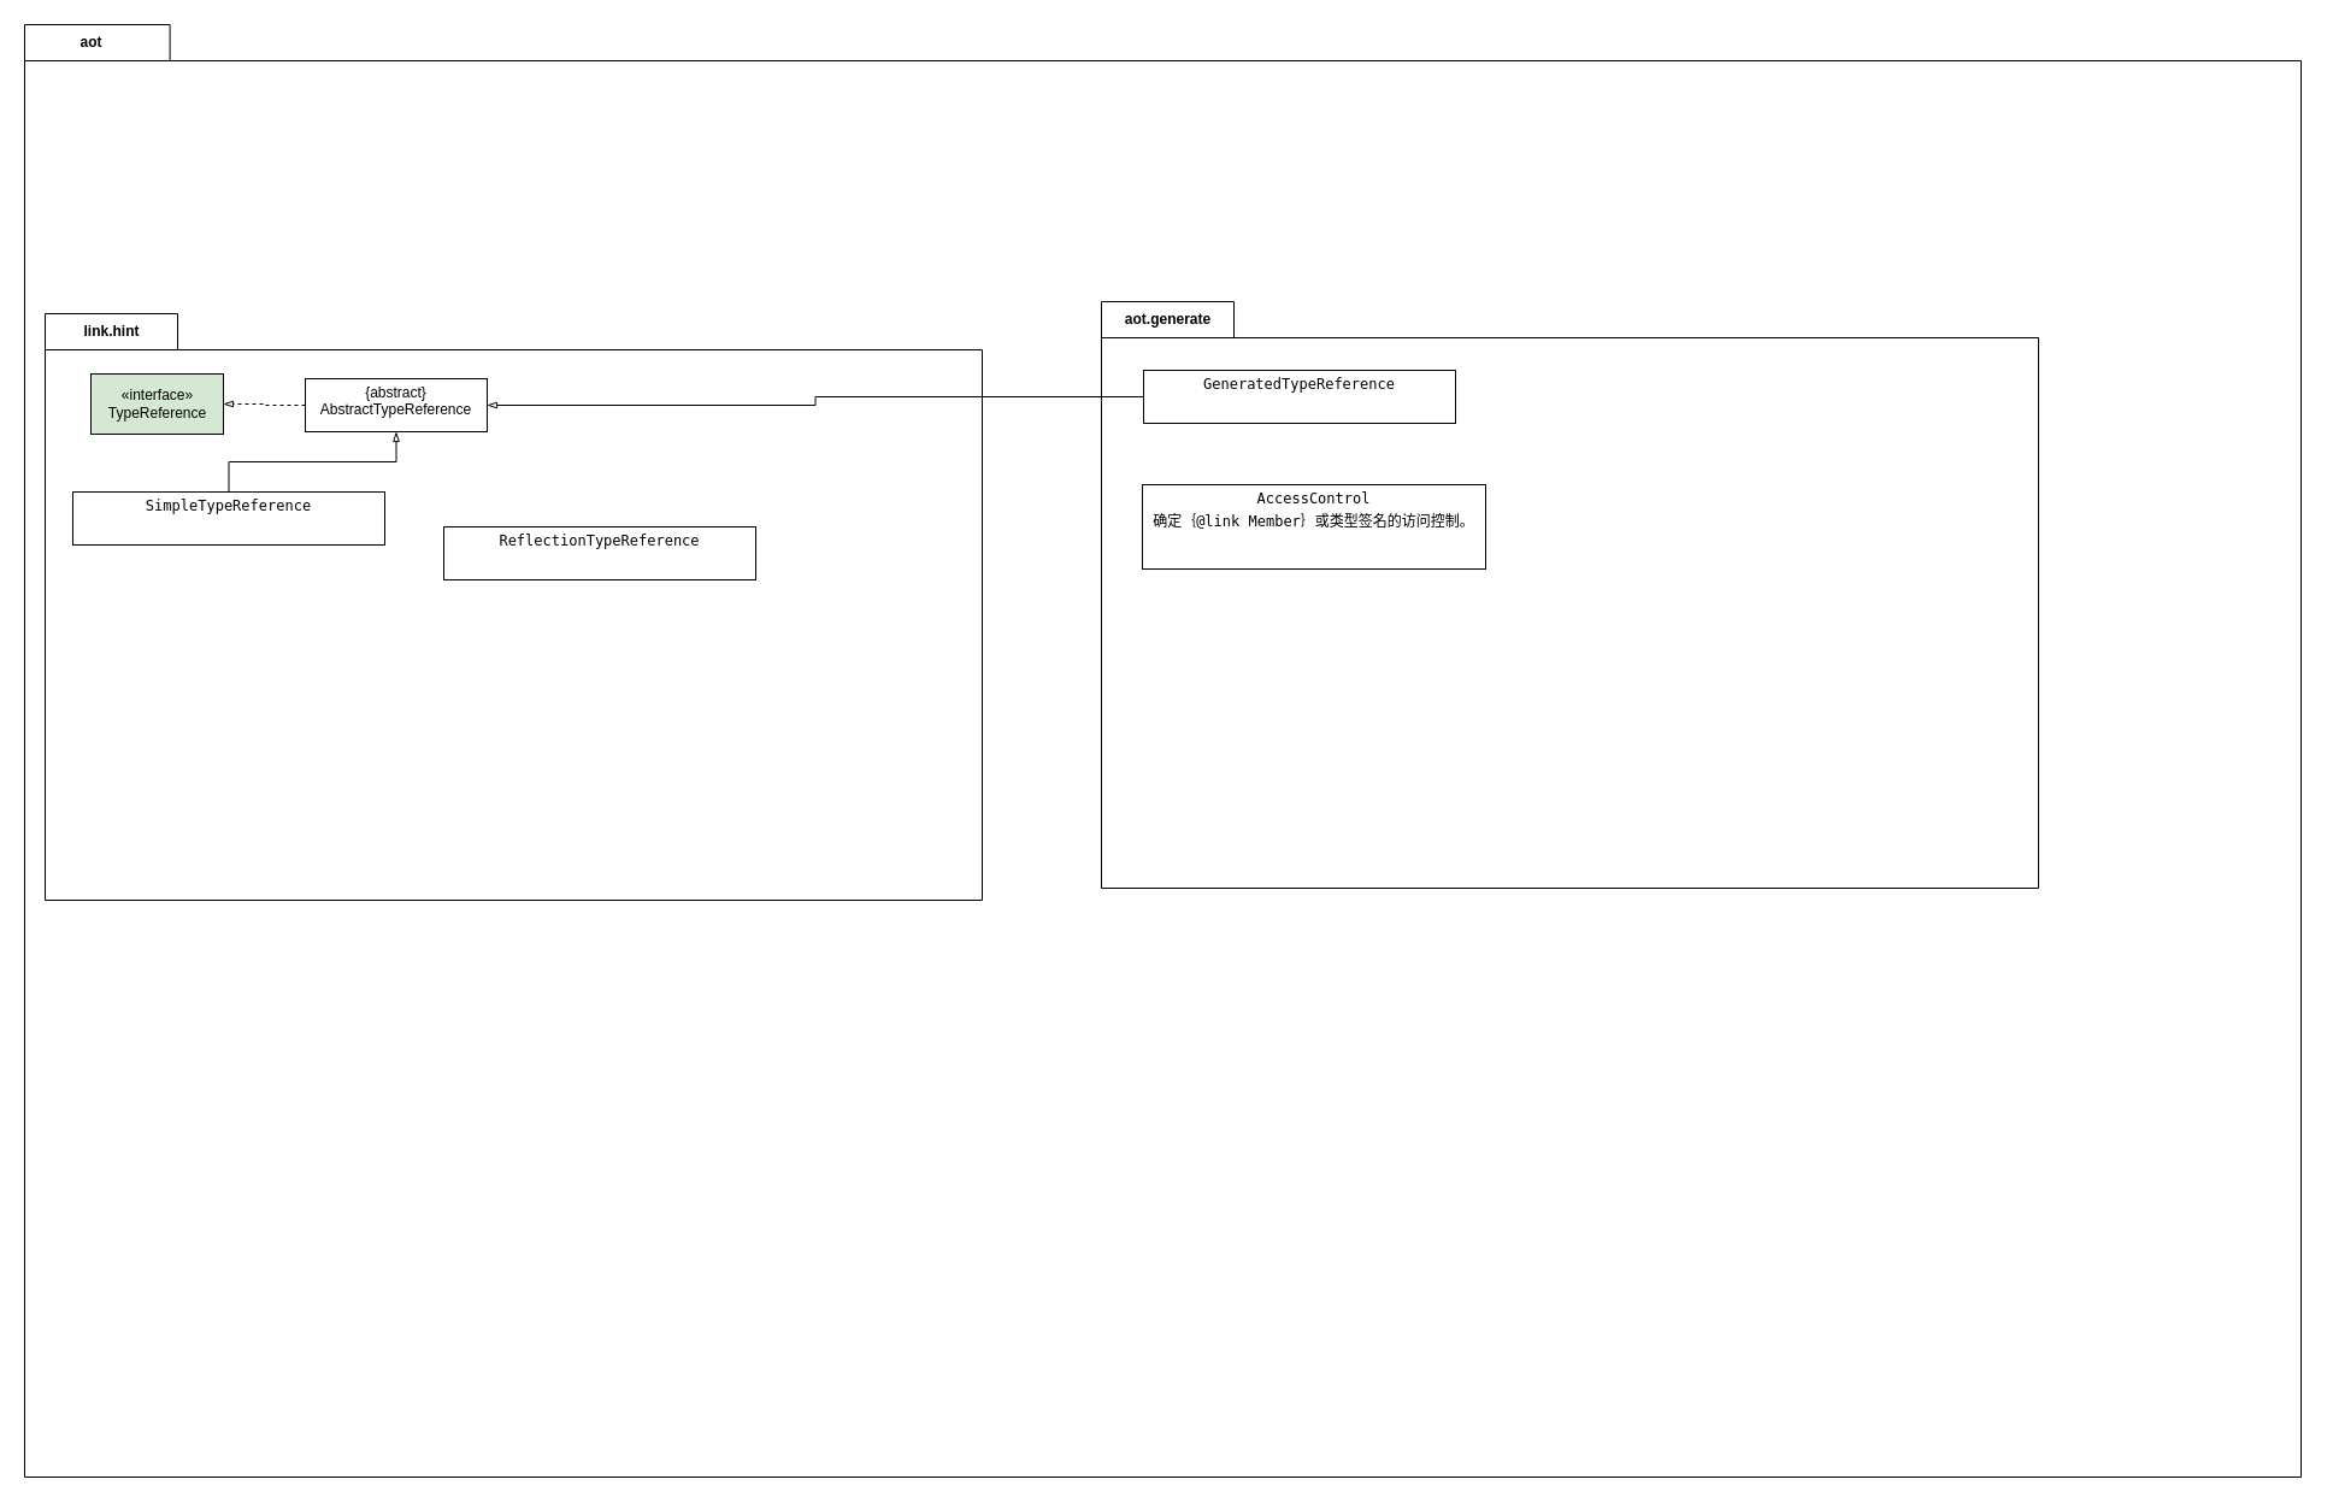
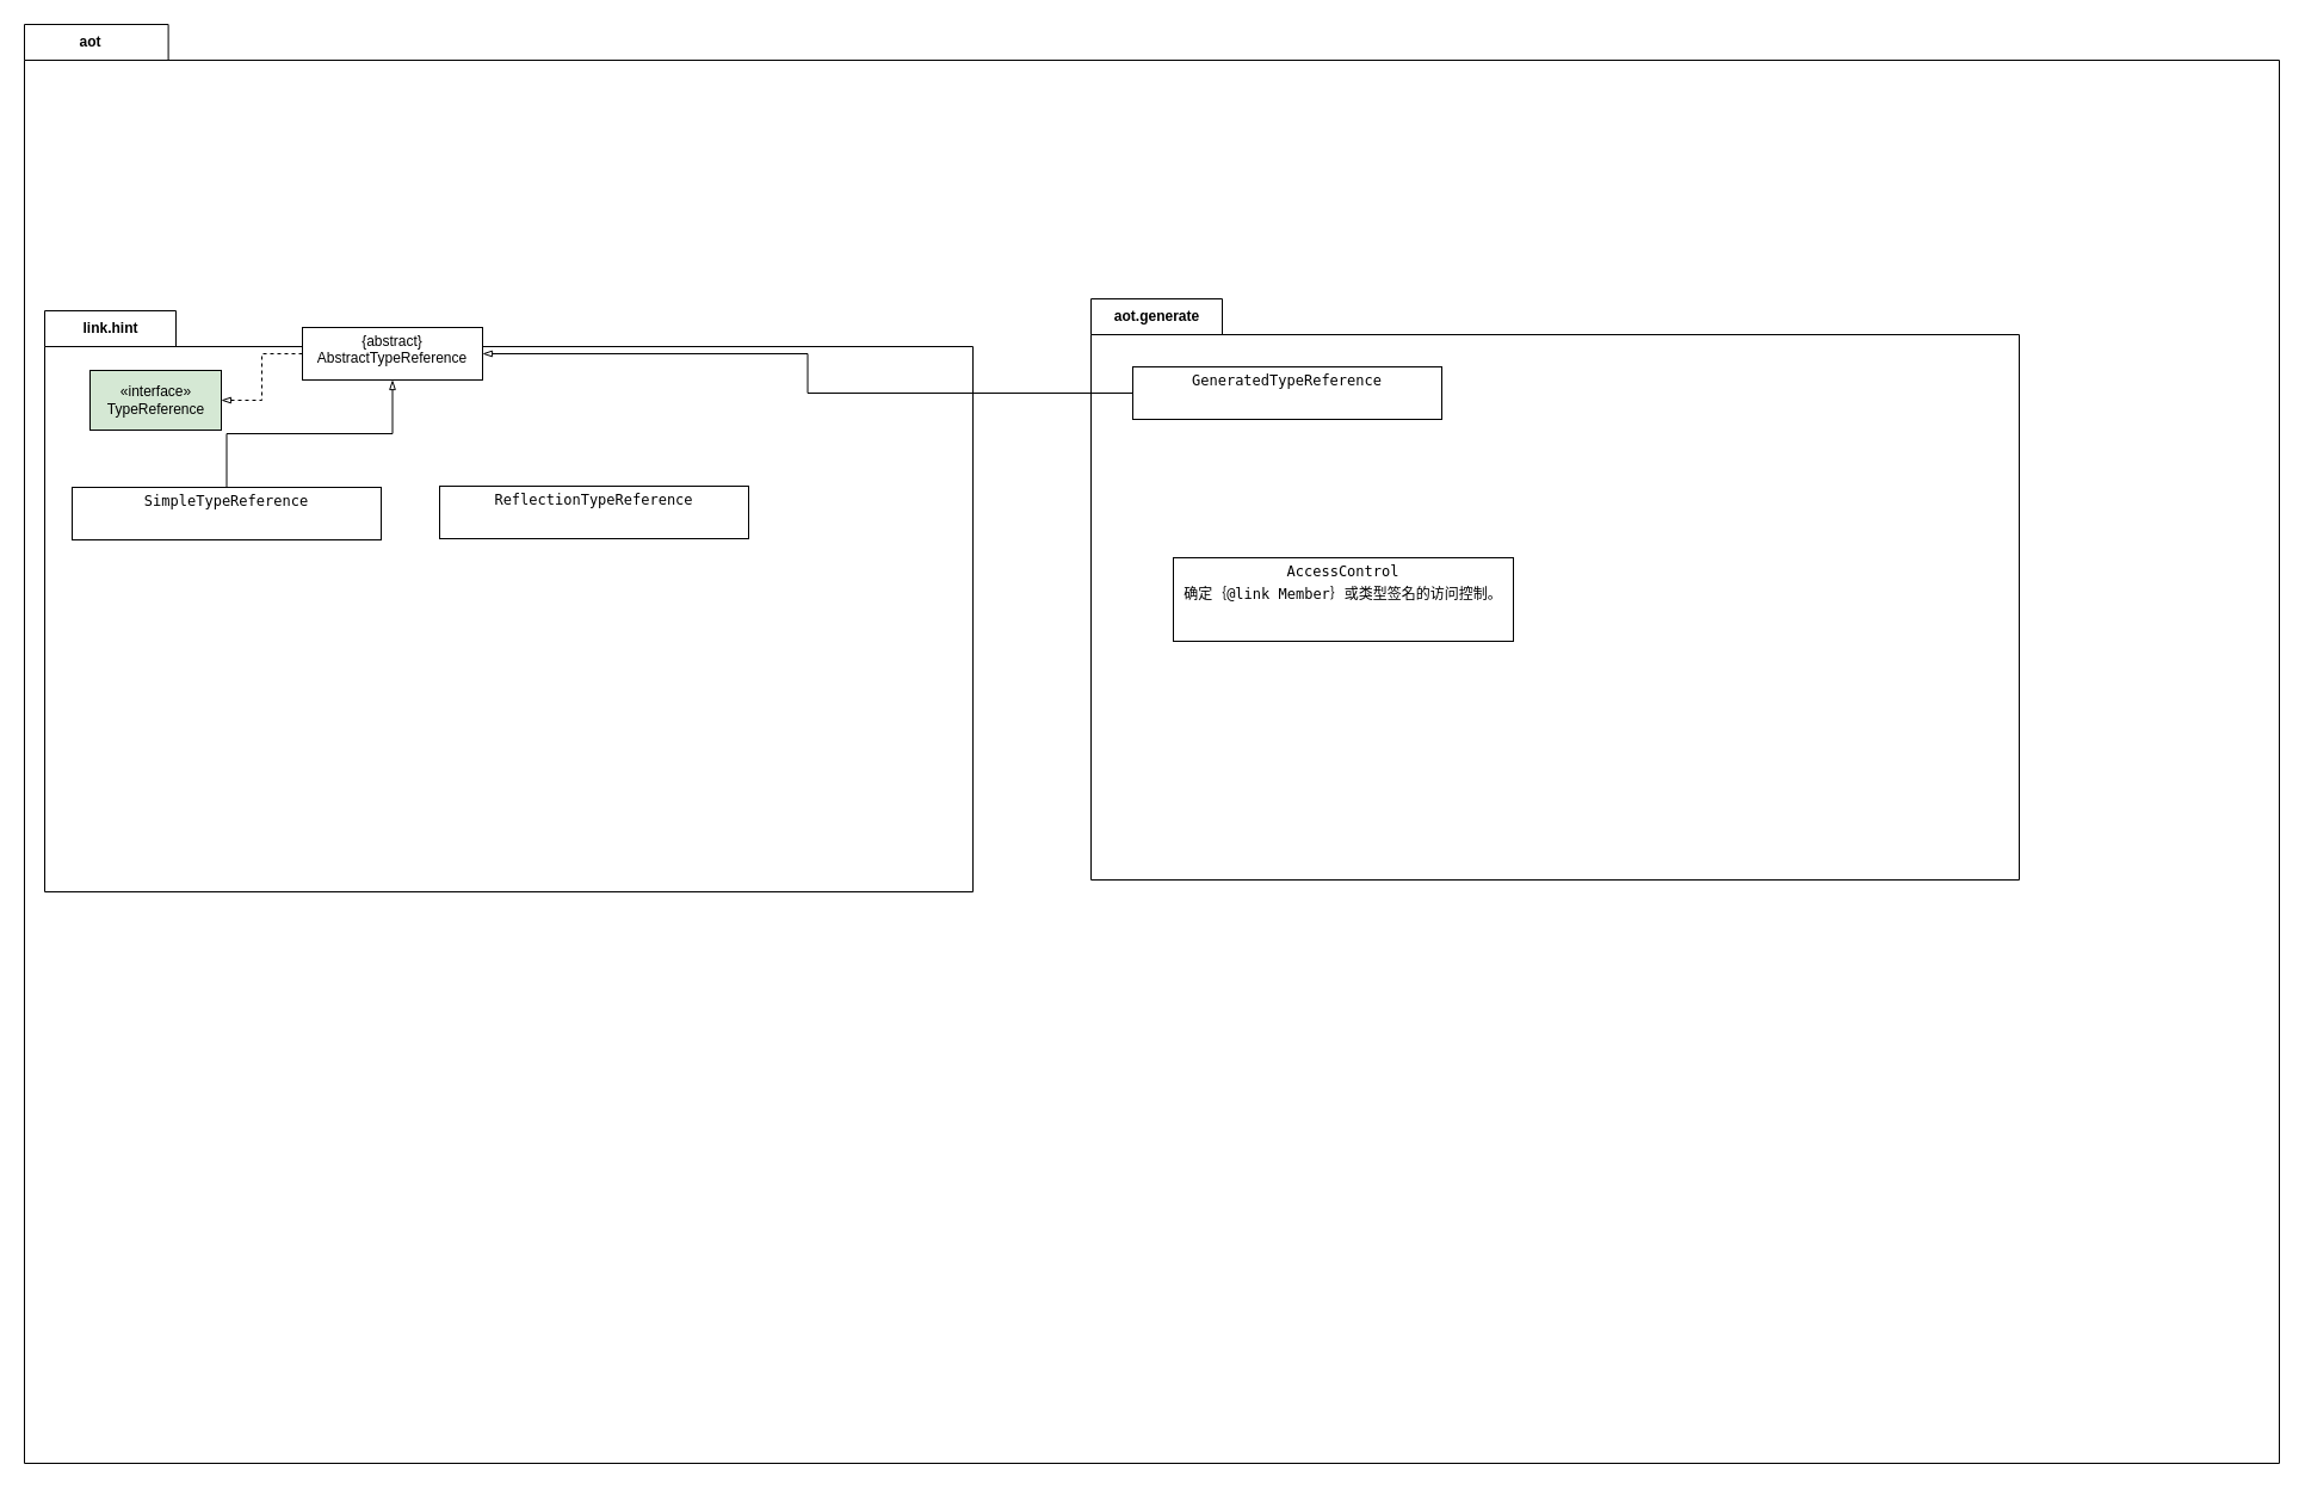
  <mxCell id="0" />
  <mxCell id="1" parent="0" />
  <mxCell id="2" value="aot" style="shape=folder;fontStyle=1;tabWidth=110;tabHeight=30;tabPosition=left;html=1;boundedLbl=1;labelInHeader=1;container=1;collapsible=0;" vertex="1" parent="1"><mxGeometry y="20" width="1890" height="1206" as="geometry" x="20" /></mxCell>
  <mxCell id="3" value="Text" style="html=1;strokeColor=none;resizeWidth=1;resizeHeight=1;fillColor=none;part=1;connectable=0;allowArrows=0;deletable=0;" vertex="1" parent="2"><mxGeometry width="1890" height="844.2" relative="1" as="geometry"><mxPoint y="30" as="offset" /></mxGeometry></mxCell>
  <mxCell id="4" value="link.hint" style="shape=folder;fontStyle=1;tabWidth=110;tabHeight=30;tabPosition=left;html=1;boundedLbl=1;labelInHeader=1;container=1;collapsible=0;" parent="1" vertex="1"><mxGeometry x="37" y="260" width="778" height="487" as="geometry" /></mxCell>
  <mxCell id="5" value="" style="html=1;strokeColor=none;resizeWidth=1;resizeHeight=1;fillColor=none;part=1;connectable=0;allowArrows=0;deletable=0;" parent="4" vertex="1"><mxGeometry width="778" height="340.9" relative="1" as="geometry"><mxPoint y="30" as="offset" /></mxGeometry></mxCell>
  <mxCell id="6" value="«interface»&lt;br&gt;TypeReference" style="html=1;fillColor=#d5e8d4;" parent="4" vertex="1"><mxGeometry x="38" y="50" width="110" height="50" as="geometry" /></mxCell>
  <mxCell id="7" style="edgeStyle=orthogonalEdgeStyle;rounded=0;orthogonalLoop=1;jettySize=auto;html=1;dashed=1;endArrow=blockThin;endFill=0;" parent="4" source="8" target="6" edge="1"><mxGeometry relative="1" as="geometry" /></mxCell>
- <mxCell id="8" value="&lt;p style=&quot;margin:5px;&quot;&gt;{abstract}&lt;br&gt;AbstractTypeReference&lt;/p&gt;" style="shape=rect;html=1;overflow=fill;whiteSpace=wrap;align=center;" parent="4" vertex="1"><mxGeometry x="216" y="54" width="151" height="44" as="geometry" /></mxCell>
+ <mxCell id="8" value="&lt;p style=&quot;margin:5px;&quot;&gt;{abstract}&lt;br&gt;AbstractTypeReference&lt;/p&gt;" style="shape=rect;html=1;overflow=fill;whiteSpace=wrap;align=center;" parent="4" vertex="1"><mxGeometry x="216" y="14" width="151" height="44" as="geometry" /></mxCell>
  <mxCell id="9" style="edgeStyle=orthogonalEdgeStyle;rounded=0;orthogonalLoop=1;jettySize=auto;html=1;fontSize=12;fontColor=#000000;endArrow=blockThin;endFill=0;" parent="4" source="10" target="8" edge="1"><mxGeometry relative="1" as="geometry" /></mxCell>
  <mxCell id="10" value="&lt;p style=&quot;margin:5px;&quot;&gt;&lt;span style=&quot;background-color: rgb(255, 255, 255); font-family: &amp;quot;JetBrains Mono&amp;quot;, monospace;&quot;&gt;SimpleTypeReference&lt;/span&gt;&lt;br&gt;&lt;/p&gt;" style="shape=rect;html=1;overflow=fill;whiteSpace=wrap;align=center;" parent="4" vertex="1"><mxGeometry x="23" y="148" width="259" height="44" as="geometry" /></mxCell>
- <mxCell id="11" value="&lt;p style=&quot;margin:5px;&quot;&gt;&lt;span style=&quot;background-color: rgb(255, 255, 255); font-family: &amp;quot;JetBrains Mono&amp;quot;, monospace;&quot;&gt;ReflectionTypeReference&lt;/span&gt;&lt;br&gt;&lt;/p&gt;" style="shape=rect;html=1;overflow=fill;whiteSpace=wrap;align=center;" parent="4" vertex="1"><mxGeometry x="331" y="177" width="259" height="44" as="geometry" /></mxCell>
+ <mxCell id="11" value="&lt;p style=&quot;margin:5px;&quot;&gt;&lt;span style=&quot;background-color: rgb(255, 255, 255); font-family: &amp;quot;JetBrains Mono&amp;quot;, monospace;&quot;&gt;ReflectionTypeReference&lt;/span&gt;&lt;br&gt;&lt;/p&gt;" style="shape=rect;html=1;overflow=fill;whiteSpace=wrap;align=center;" parent="4" vertex="1"><mxGeometry x="331" y="147" width="259" height="44" as="geometry" /></mxCell>
  <mxCell id="12" value="aot.generate" style="shape=folder;fontStyle=1;tabWidth=110;tabHeight=30;tabPosition=left;html=1;boundedLbl=1;labelInHeader=1;container=1;collapsible=0;" parent="1" vertex="1"><mxGeometry x="914" y="250" width="778" height="487" as="geometry" /></mxCell>
  <mxCell id="13" value="" style="html=1;strokeColor=none;resizeWidth=1;resizeHeight=1;fillColor=none;part=1;connectable=0;allowArrows=0;deletable=0;" parent="12" vertex="1"><mxGeometry width="778" height="340.9" relative="1" as="geometry"><mxPoint y="30" as="offset" /></mxGeometry></mxCell>
  <mxCell id="14" value="&lt;p style=&quot;margin:5px;&quot;&gt;&lt;span style=&quot;background-color: rgb(255, 255, 255); font-family: &amp;quot;JetBrains Mono&amp;quot;, monospace;&quot;&gt;GeneratedTypeReference&lt;/span&gt;&lt;/p&gt;" style="shape=rect;html=1;overflow=fill;whiteSpace=wrap;align=center;" parent="12" vertex="1"><mxGeometry x="35" y="57" width="259" height="44" as="geometry" /></mxCell>
- <mxCell id="15" value="&lt;p style=&quot;margin:5px;&quot;&gt;&lt;font face=&quot;JetBrains Mono, monospace&quot;&gt;&lt;span style=&quot;background-color: rgb(255, 255, 255);&quot;&gt;AccessControl&lt;/span&gt;&lt;/font&gt;&lt;/p&gt;&lt;p style=&quot;margin:5px;&quot;&gt;&lt;font face=&quot;JetBrains Mono, monospace&quot;&gt;&lt;span style=&quot;background-color: rgb(255, 255, 255);&quot;&gt;确定｛@link Member｝或类型签名的访问控制。&lt;br&gt;&lt;/span&gt;&lt;/font&gt;&lt;/p&gt;" style="shape=rect;html=1;overflow=fill;whiteSpace=wrap;align=center;" vertex="1" parent="12"><mxGeometry x="34" y="152" width="285" height="70" as="geometry" /></mxCell>
+ <mxCell id="15" value="&lt;p style=&quot;margin:5px;&quot;&gt;&lt;font face=&quot;JetBrains Mono, monospace&quot;&gt;&lt;span style=&quot;background-color: rgb(255, 255, 255);&quot;&gt;AccessControl&lt;/span&gt;&lt;/font&gt;&lt;/p&gt;&lt;p style=&quot;margin:5px;&quot;&gt;&lt;font face=&quot;JetBrains Mono, monospace&quot;&gt;&lt;span style=&quot;background-color: rgb(255, 255, 255);&quot;&gt;确定｛@link Member｝或类型签名的访问控制。&lt;br&gt;&lt;/span&gt;&lt;/font&gt;&lt;/p&gt;" style="shape=rect;html=1;overflow=fill;whiteSpace=wrap;align=center;" vertex="1" parent="12"><mxGeometry x="69" y="217" width="285" height="70" as="geometry" /></mxCell>
  <mxCell id="16" style="edgeStyle=orthogonalEdgeStyle;rounded=0;orthogonalLoop=1;jettySize=auto;html=1;fontSize=12;fontColor=#000000;endArrow=blockThin;endFill=0;" parent="1" source="14" target="8" edge="1"><mxGeometry relative="1" as="geometry" /></mxCell>
